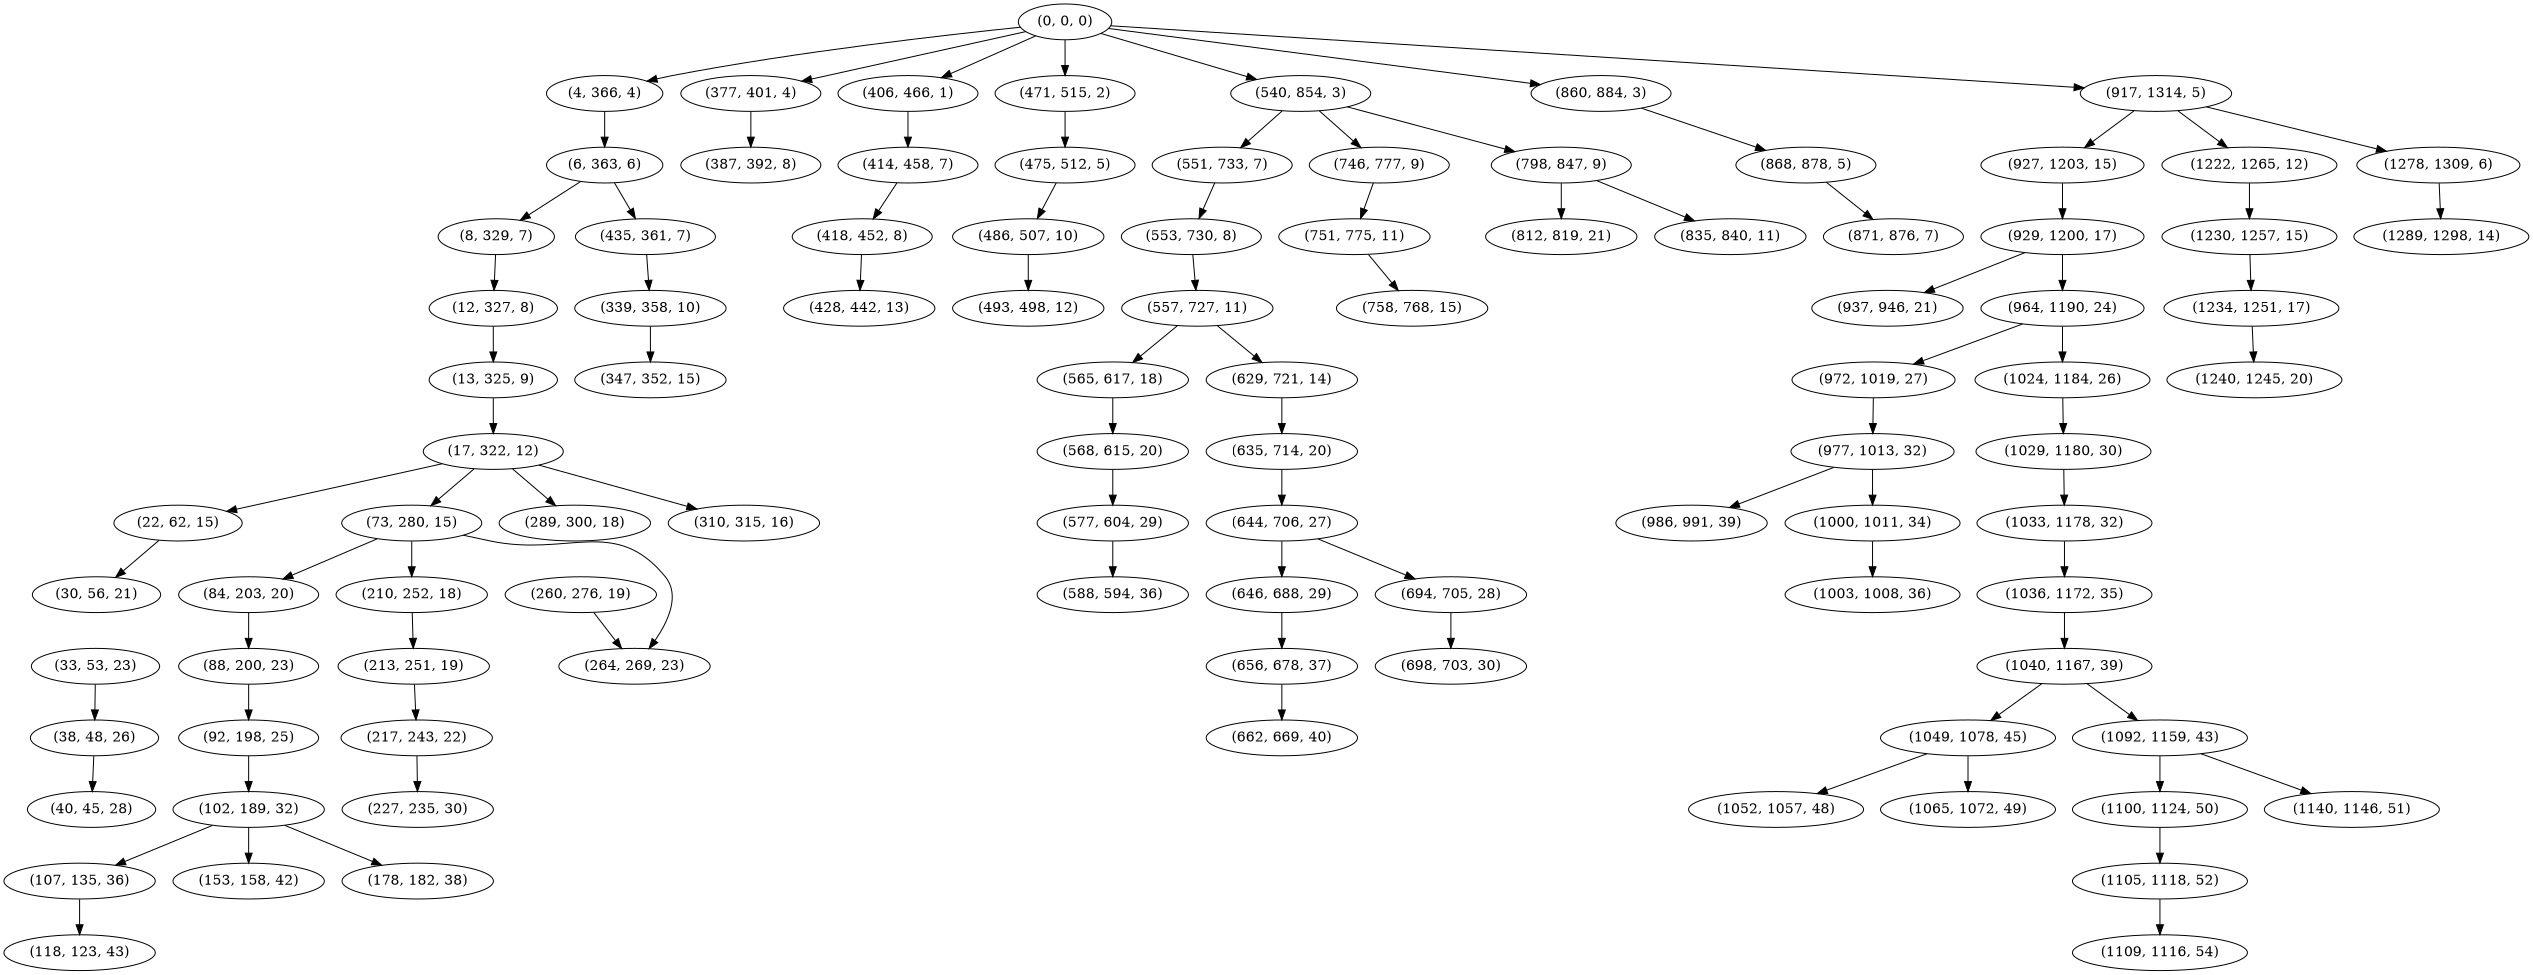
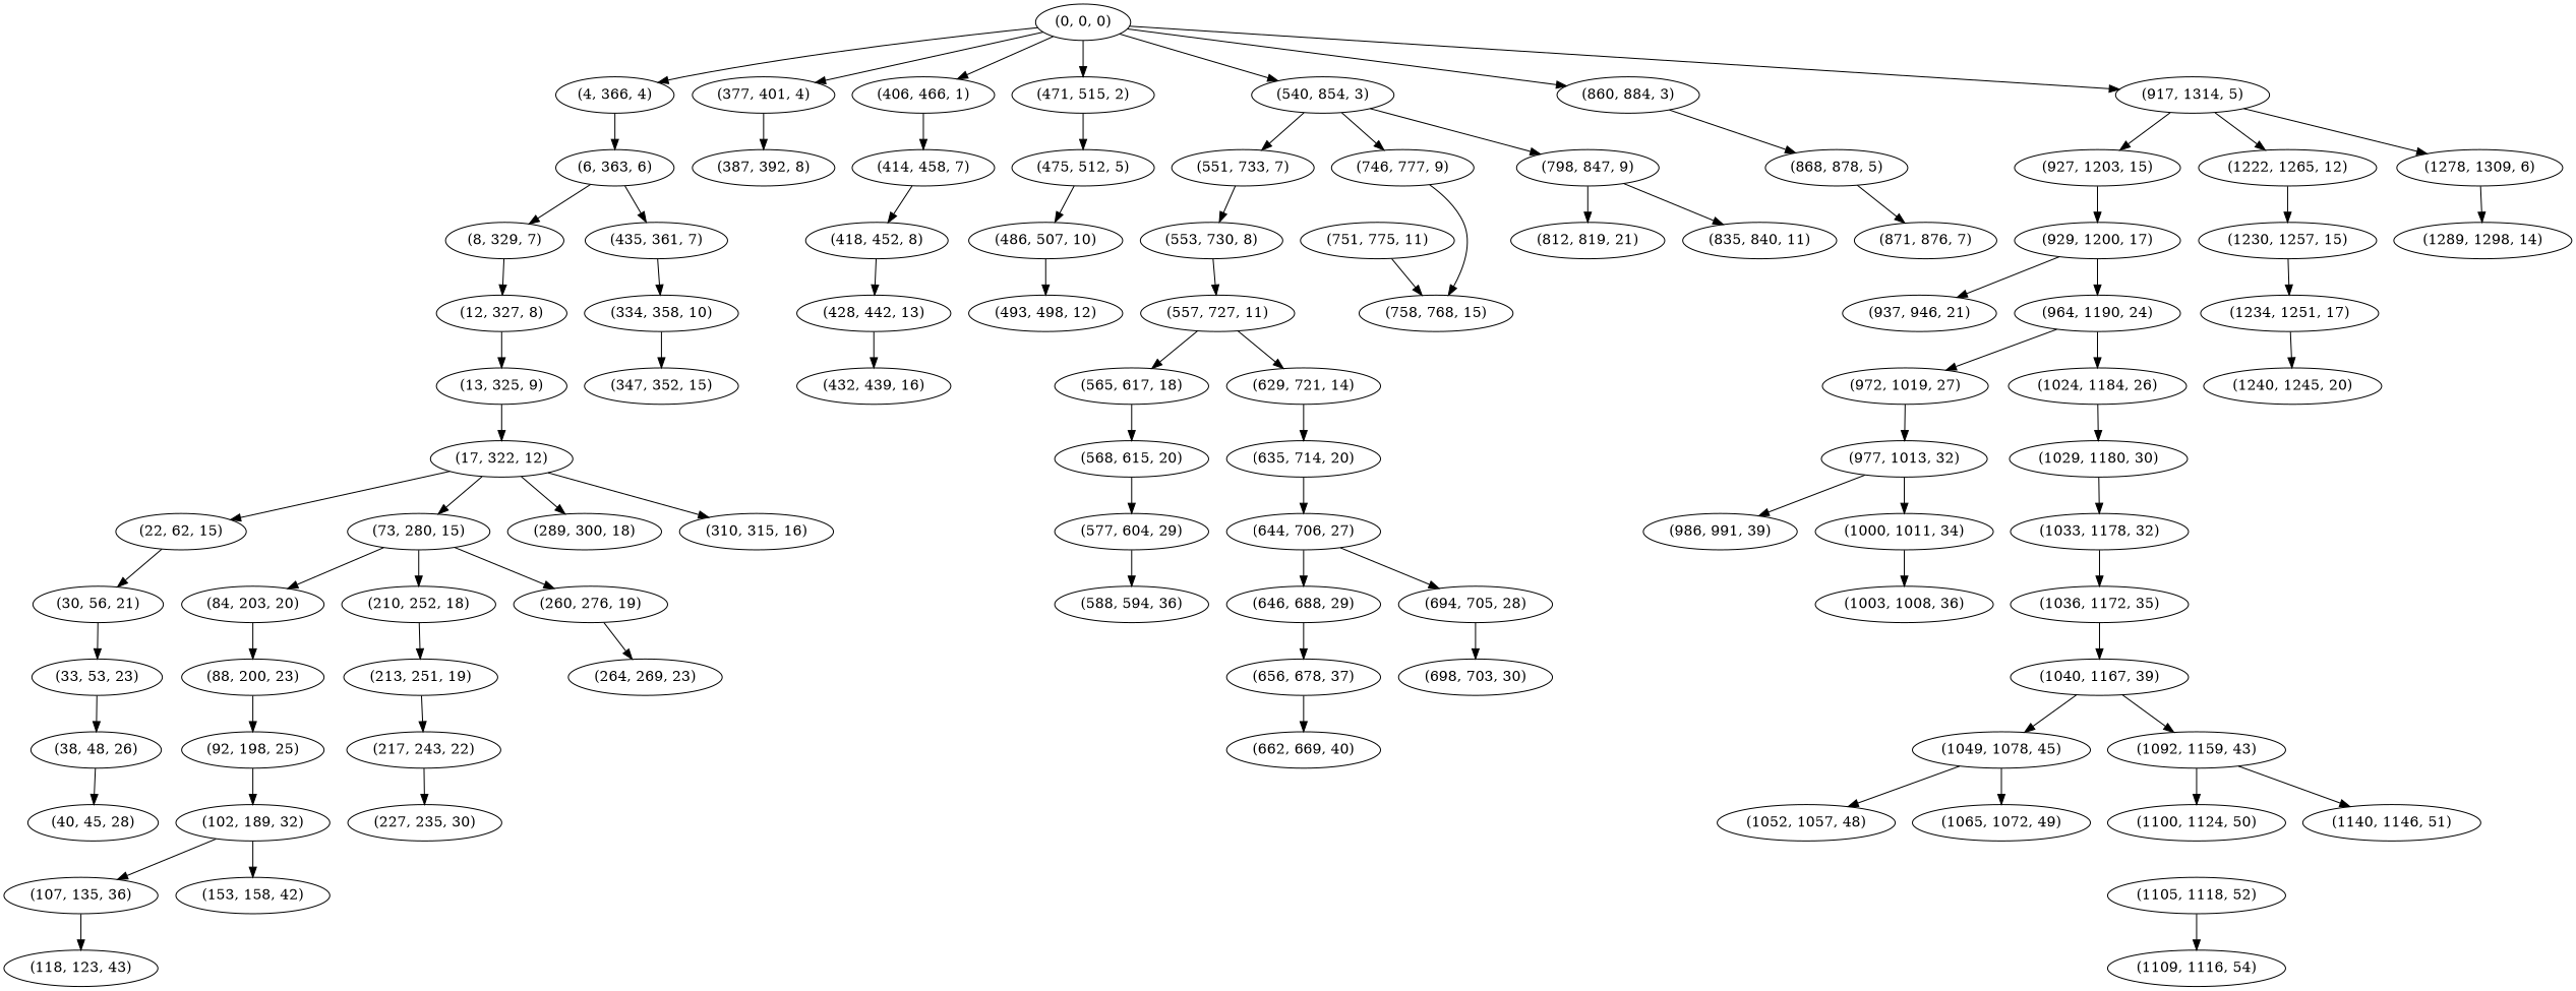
  digraph {
    "(0, 0, 0)"
    "(4, 366, 4)"
    "(377, 401, 4)"
    "(406, 466, 1)"
    "(471, 515, 2)"
    "(540, 854, 3)"
    "(860, 884, 3)"
    "(917, 1314, 5)"
    "(6, 363, 6)"
    "(387, 392, 8)"
    "(414, 458, 7)"
    "(475, 512, 5)"
    "(551, 733, 7)"
    "(746, 777, 9)"
    "(798, 847, 9)"
    "(868, 878, 5)"
    "(927, 1203, 15)"
    "(1222, 1265, 12)"
    "(1278, 1309, 6)"
    "(8, 329, 7)"
    n21 [label="(435, 361, 7)"]
    "(12, 327, 8)"
-   "(339, 358, 10)"
+   "(339, 358, 10)" [label="(334, 358, 10)"]
    "(13, 325, 9)"
    "(17, 322, 12)"
    "(22, 62, 15)"
    "(73, 280, 15)"
    "(289, 300, 18)"
    "(310, 315, 16)"
    "(30, 56, 21)"
    "(84, 203, 20)"
    "(210, 252, 18)"
    "(260, 276, 19)"
    "(33, 53, 23)"
    "(38, 48, 26)"
    "(40, 45, 28)"
    "(88, 200, 23)"
    "(213, 251, 19)"
    "(264, 269, 23)"
    "(92, 198, 25)"
    "(102, 189, 32)"
    "(107, 135, 36)"
    "(153, 158, 42)"
-   "(178, 182, 38)"
    "(118, 123, 43)"
    "(217, 243, 22)"
    "(227, 235, 30)"
    "(347, 352, 15)"
    "(418, 452, 8)"
    "(428, 442, 13)"
+   "(432, 439, 16)"
    "(486, 507, 10)"
    "(493, 498, 12)"
    "(553, 730, 8)"
    "(751, 775, 11)"
    "(812, 819, 21)"
    "(835, 840, 11)"
    "(557, 727, 11)"
    "(565, 617, 18)"
    "(629, 721, 14)"
    "(568, 615, 20)"
    "(635, 714, 20)"
    "(577, 604, 29)"
    "(588, 594, 36)"
    "(644, 706, 27)"
    "(646, 688, 29)"
    "(694, 705, 28)"
    "(656, 678, 37)"
    "(698, 703, 30)"
    "(662, 669, 40)"
    "(758, 768, 15)"
    "(871, 876, 7)"
    "(929, 1200, 17)"
    "(1230, 1257, 15)"
    "(1289, 1298, 14)"
    "(937, 946, 21)"
    "(964, 1190, 24)"
    "(972, 1019, 27)"
    "(1024, 1184, 26)"
    "(977, 1013, 32)"
    "(1029, 1180, 30)"
    "(986, 991, 39)"
    "(1000, 1011, 34)"
    "(1003, 1008, 36)"
    "(1033, 1178, 32)"
    "(1036, 1172, 35)"
    "(1040, 1167, 39)"
    "(1049, 1078, 45)"
    "(1092, 1159, 43)"
    "(1052, 1057, 48)"
    "(1065, 1072, 49)"
    "(1100, 1124, 50)"
    "(1140, 1146, 51)"
    "(1105, 1118, 52)"
    "(1109, 1116, 54)"
    "(1234, 1251, 17)"
    "(1240, 1245, 20)"
    "(0, 0, 0)" -> "(4, 366, 4)"
    "(0, 0, 0)" -> "(377, 401, 4)"
    "(0, 0, 0)" -> "(406, 466, 1)"
    "(0, 0, 0)" -> "(471, 515, 2)"
    "(0, 0, 0)" -> "(540, 854, 3)"
    "(0, 0, 0)" -> "(860, 884, 3)"
    "(0, 0, 0)" -> "(917, 1314, 5)"
    "(4, 366, 4)" -> "(6, 363, 6)"
    "(377, 401, 4)" -> "(387, 392, 8)"
    "(406, 466, 1)" -> "(414, 458, 7)"
    "(471, 515, 2)" -> "(475, 512, 5)"
    "(540, 854, 3)" -> "(551, 733, 7)"
    "(540, 854, 3)" -> "(746, 777, 9)"
    "(540, 854, 3)" -> "(798, 847, 9)"
    "(860, 884, 3)" -> "(868, 878, 5)"
    "(917, 1314, 5)" -> "(927, 1203, 15)"
    "(917, 1314, 5)" -> "(1222, 1265, 12)"
    "(917, 1314, 5)" -> "(1278, 1309, 6)"
    "(6, 363, 6)" -> "(8, 329, 7)"
    "(6, 363, 6)" -> n21
    "(414, 458, 7)" -> "(418, 452, 8)"
    "(475, 512, 5)" -> "(486, 507, 10)"
    "(551, 733, 7)" -> "(553, 730, 8)"
-   "(746, 777, 9)" -> "(751, 775, 11)"
+   "(746, 777, 9)" -> "(758, 768, 15)"
    "(798, 847, 9)" -> "(812, 819, 21)"
    "(798, 847, 9)" -> "(835, 840, 11)"
    "(868, 878, 5)" -> "(871, 876, 7)"
    "(927, 1203, 15)" -> "(929, 1200, 17)"
    "(1222, 1265, 12)" -> "(1230, 1257, 15)"
    "(1278, 1309, 6)" -> "(1289, 1298, 14)"
    "(8, 329, 7)" -> "(12, 327, 8)"
    n21 -> "(339, 358, 10)"
    "(12, 327, 8)" -> "(13, 325, 9)"
    "(339, 358, 10)" -> "(347, 352, 15)"
    "(13, 325, 9)" -> "(17, 322, 12)"
    "(17, 322, 12)" -> "(22, 62, 15)"
    "(17, 322, 12)" -> "(73, 280, 15)"
    "(17, 322, 12)" -> "(289, 300, 18)"
    "(17, 322, 12)" -> "(310, 315, 16)"
    "(22, 62, 15)" -> "(30, 56, 21)"
    "(73, 280, 15)" -> "(84, 203, 20)"
    "(73, 280, 15)" -> "(210, 252, 18)"
-   "(73, 280, 15)" -> "(264, 269, 23)"
+   "(73, 280, 15)" -> "(260, 276, 19)"
+   "(30, 56, 21)" -> "(33, 53, 23)"
    "(84, 203, 20)" -> "(88, 200, 23)"
    "(210, 252, 18)" -> "(213, 251, 19)"
    "(260, 276, 19)" -> "(264, 269, 23)"
    "(33, 53, 23)" -> "(38, 48, 26)"
    "(38, 48, 26)" -> "(40, 45, 28)"
    "(88, 200, 23)" -> "(92, 198, 25)"
    "(213, 251, 19)" -> "(217, 243, 22)"
    "(92, 198, 25)" -> "(102, 189, 32)"
    "(102, 189, 32)" -> "(107, 135, 36)"
    "(102, 189, 32)" -> "(153, 158, 42)"
-   "(102, 189, 32)" -> "(178, 182, 38)"
    "(107, 135, 36)" -> "(118, 123, 43)"
    "(217, 243, 22)" -> "(227, 235, 30)"
    "(418, 452, 8)" -> "(428, 442, 13)"
+   "(428, 442, 13)" -> "(432, 439, 16)"
    "(486, 507, 10)" -> "(493, 498, 12)"
    "(553, 730, 8)" -> "(557, 727, 11)"
    "(751, 775, 11)" -> "(758, 768, 15)"
    "(557, 727, 11)" -> "(565, 617, 18)"
    "(557, 727, 11)" -> "(629, 721, 14)"
    "(565, 617, 18)" -> "(568, 615, 20)"
    "(629, 721, 14)" -> "(635, 714, 20)"
    "(568, 615, 20)" -> "(577, 604, 29)"
    "(635, 714, 20)" -> "(644, 706, 27)"
    "(577, 604, 29)" -> "(588, 594, 36)"
    "(644, 706, 27)" -> "(646, 688, 29)"
    "(644, 706, 27)" -> "(694, 705, 28)"
    "(646, 688, 29)" -> "(656, 678, 37)"
    "(694, 705, 28)" -> "(698, 703, 30)"
    "(656, 678, 37)" -> "(662, 669, 40)"
    "(929, 1200, 17)" -> "(937, 946, 21)"
    "(929, 1200, 17)" -> "(964, 1190, 24)"
    "(1230, 1257, 15)" -> "(1234, 1251, 17)"
    "(964, 1190, 24)" -> "(972, 1019, 27)"
    "(964, 1190, 24)" -> "(1024, 1184, 26)"
    "(972, 1019, 27)" -> "(977, 1013, 32)"
    "(1024, 1184, 26)" -> "(1029, 1180, 30)"
    "(977, 1013, 32)" -> "(986, 991, 39)"
    "(977, 1013, 32)" -> "(1000, 1011, 34)"
    "(1029, 1180, 30)" -> "(1033, 1178, 32)"
    "(1000, 1011, 34)" -> "(1003, 1008, 36)"
    "(1033, 1178, 32)" -> "(1036, 1172, 35)"
    "(1036, 1172, 35)" -> "(1040, 1167, 39)"
    "(1040, 1167, 39)" -> "(1049, 1078, 45)"
    "(1040, 1167, 39)" -> "(1092, 1159, 43)"
    "(1049, 1078, 45)" -> "(1052, 1057, 48)"
    "(1049, 1078, 45)" -> "(1065, 1072, 49)"
    "(1092, 1159, 43)" -> "(1100, 1124, 50)"
    "(1092, 1159, 43)" -> "(1140, 1146, 51)"
-   "(1100, 1124, 50)" -> "(1105, 1118, 52)"
    "(1105, 1118, 52)" -> "(1109, 1116, 54)"
    "(1234, 1251, 17)" -> "(1240, 1245, 20)"
  }
